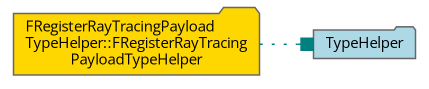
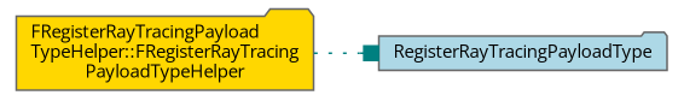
  digraph {
    rankdir=LR
    fontname="Open Sans"
    node [fontname="Open Sans" fontsize=10 shape=folder style=filled]
    n1 [color=gray40 fillcolor=gold fontcolor=black height=0.2 label="FRegisterRayTracingPayload\lTypeHelper::FRegisterRayTracing\lPayloadTypeHelper" width=0.4]
-   n2 [color=grey40 fillcolor=lightblue height=0.2 label=TypeHelper width=0.4]
+   n2 [color=grey40 fillcolor=lightblue height=0.2 label=RegisterRayTracingPayloadType width=0.4]
    n1 -> n2 [color=teal fontname="Open Sans" fontsize=10 labelfontname=Helvetica labelfontsize=10 style=dotted arrowhead=box]
  }
